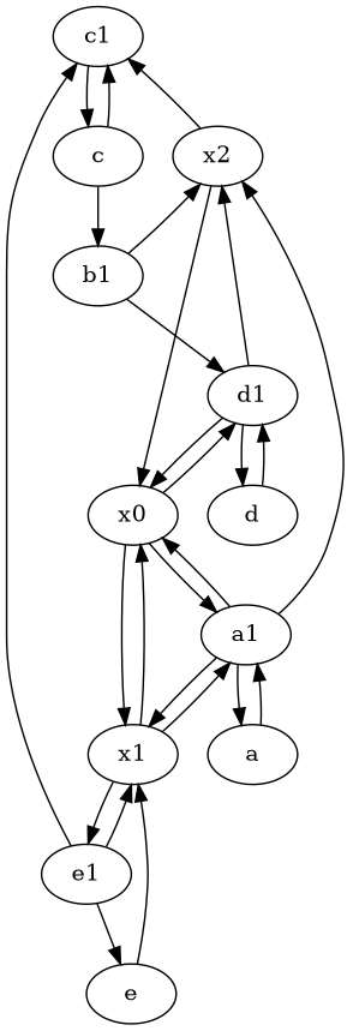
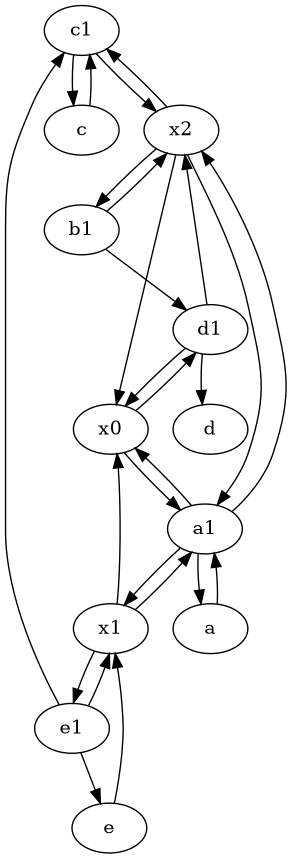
  digraph {
    c1
    x2
    c
    x0
    a1
    b1
    e1
    e
    x1
    d1
    a
    d
+   c1 -> x2
    c1 -> c
    x2 -> c1
    x2 -> x0
-   c -> b1
+   x2 -> a1
+   x2 -> b1
    c -> c1
    x0 -> a1
-   x0 -> x1
    x0 -> d1
    a1 -> x2
    a1 -> x0
    a1 -> x1
    a1 -> a
    b1 -> x2
    b1 -> d1
    e1 -> c1
    e1 -> e
    e1 -> x1
    e -> x1
    x1 -> x0
    x1 -> a1
    x1 -> e1
    d1 -> x2
    d1 -> x0
    d1 -> d
    a -> a1
-   d -> d1
  }
